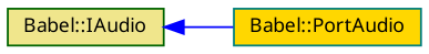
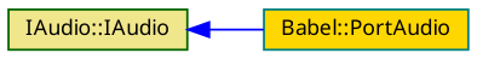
  digraph {
    rankdir=LR
    fontname="Noto Sans"
    node [fontname="Noto Sans" fontsize=10 shape=record style=filled]
-   n1 [color=darkgreen fillcolor=khaki height=0.2 label="Babel::IAudio" width=0.4]
+   n1 [color=darkgreen fillcolor=khaki height=0.2 label="IAudio::IAudio" width=0.4]
    n2 [color=teal fillcolor=gold height=0.2 label="Babel::PortAudio" width=0.4]
    n1 -> n2 [color=blue dir=back fontname="Noto Sans" fontsize=10 labelfontname=Helvetica labelfontsize=10 style=solid]
  }
